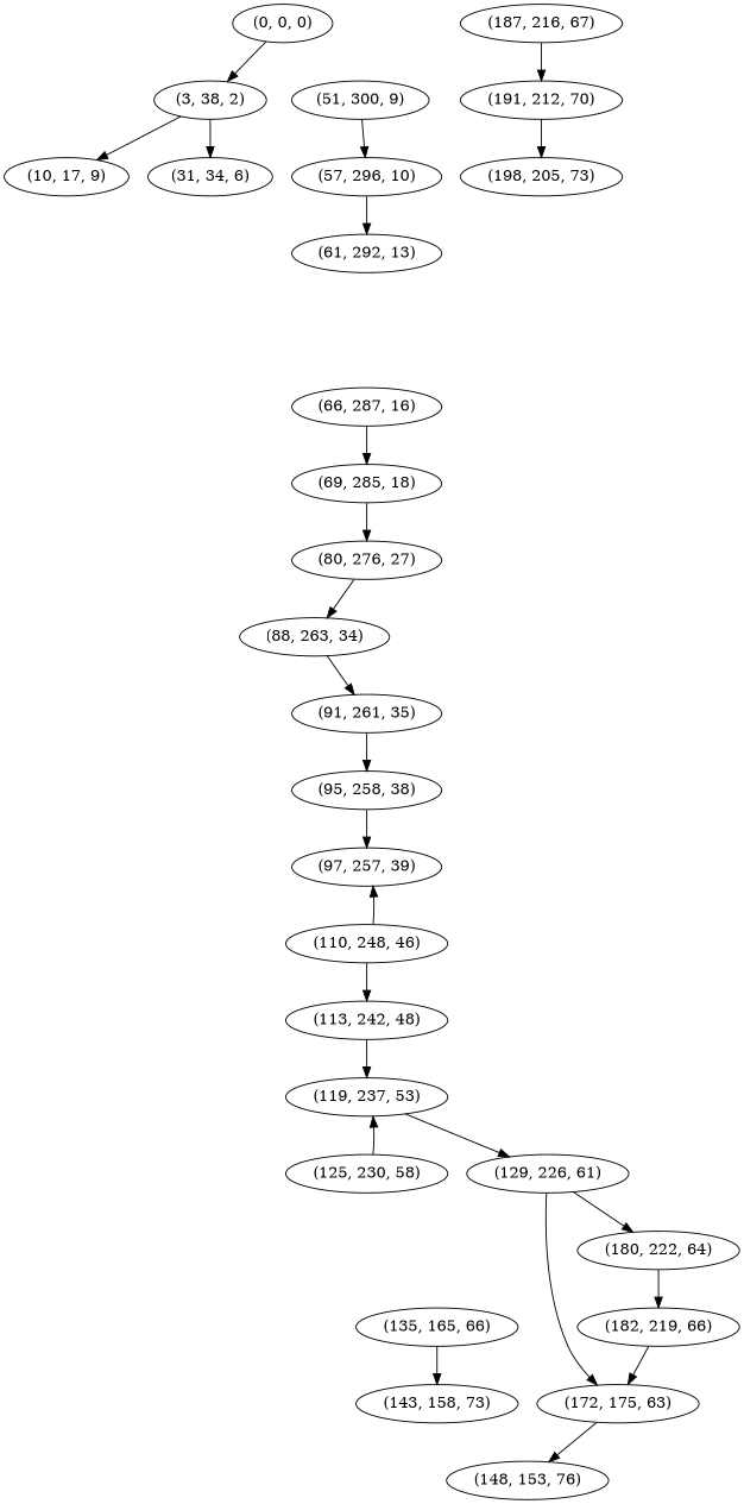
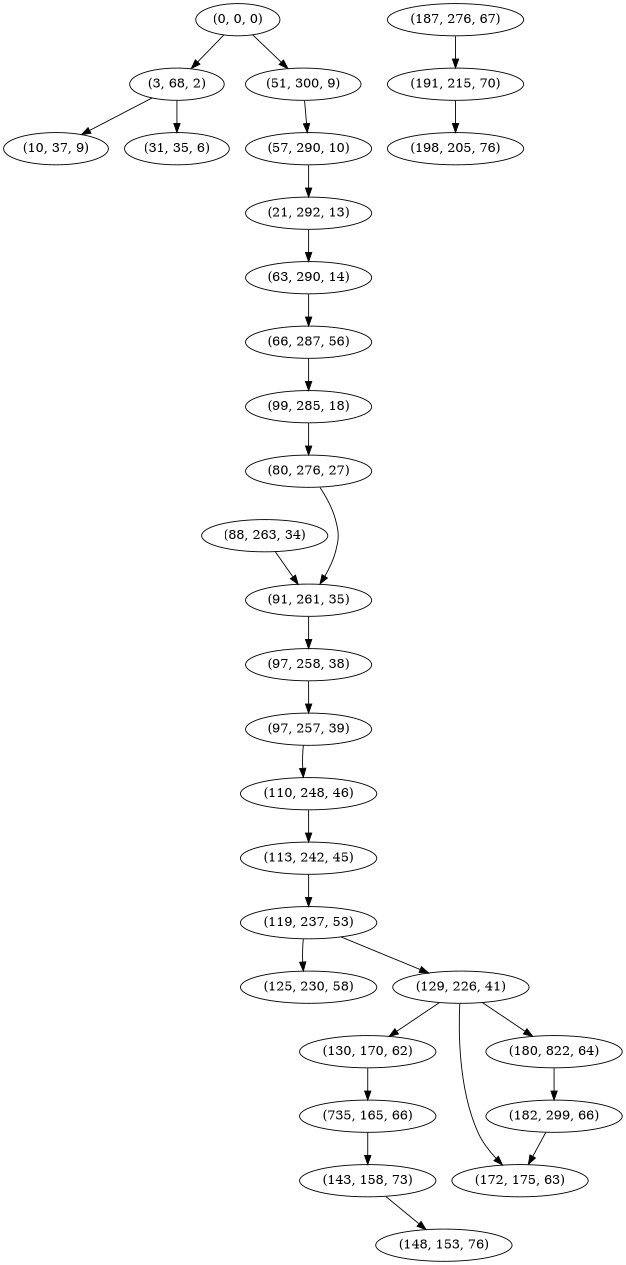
  digraph {
    "(0, 0, 0)"
-   "(3, 38, 2)"
+   "(3, 38, 2)" [label="(3, 68, 2)"]
    n3 [label="(51, 300, 9)"]
-   "(10, 17, 9)"
-   "(31, 34, 6)"
-   "(57, 296, 10)"
-   "(61, 292, 13)"
-   "(66, 287, 16)"
-   "(69, 285, 18)"
+   "(10, 17, 9)" [label="(10, 37, 9)"]
+   "(31, 34, 6)" [label="(31, 35, 6)"]
+   "(57, 296, 10)" [label="(57, 290, 10)"]
+   "(61, 292, 13)" [label="(21, 292, 13)"]
+   "(63, 290, 14)"
+   "(66, 287, 16)" [label="(66, 287, 56)"]
+   "(69, 285, 18)" [label="(99, 285, 18)"]
    "(80, 276, 27)"
    "(88, 263, 34)"
    "(91, 261, 35)"
-   "(95, 258, 38)"
+   "(95, 258, 38)" [label="(97, 258, 38)"]
    "(97, 257, 39)"
    "(110, 248, 46)"
-   "(113, 242, 48)"
+   "(113, 242, 48)" [label="(113, 242, 45)"]
    "(119, 237, 53)"
    "(125, 230, 58)"
-   "(129, 226, 61)"
+   "(129, 226, 61)" [label="(129, 226, 41)"]
+   "(130, 170, 62)"
    "(172, 175, 63)"
-   "(180, 222, 64)"
-   "(135, 165, 66)"
-   "(182, 219, 66)"
+   "(180, 222, 64)" [label="(180, 822, 64)"]
+   "(135, 165, 66)" [label="(735, 165, 66)"]
+   "(182, 219, 66)" [label="(182, 299, 66)"]
    "(143, 158, 73)"
    "(148, 153, 76)"
-   "(187, 216, 67)"
-   "(191, 212, 70)"
-   "(198, 205, 73)"
+   "(187, 216, 67)" [label="(187, 276, 67)"]
+   "(191, 212, 70)" [label="(191, 215, 70)"]
+   "(198, 205, 73)" [label="(198, 205, 76)"]
    "(0, 0, 0)" -> "(3, 38, 2)"
+   "(0, 0, 0)" -> n3
    "(3, 38, 2)" -> "(10, 17, 9)"
    "(3, 38, 2)" -> "(31, 34, 6)"
    n3 -> "(57, 296, 10)"
    "(57, 296, 10)" -> "(61, 292, 13)"
+   "(61, 292, 13)" -> "(63, 290, 14)"
+   "(63, 290, 14)" -> "(66, 287, 16)"
    "(66, 287, 16)" -> "(69, 285, 18)"
    "(69, 285, 18)" -> "(80, 276, 27)"
-   "(80, 276, 27)" -> "(88, 263, 34)"
+   "(80, 276, 27)" -> "(91, 261, 35)"
    "(88, 263, 34)" -> "(91, 261, 35)"
    "(91, 261, 35)" -> "(95, 258, 38)"
    "(95, 258, 38)" -> "(97, 257, 39)"
-   "(110, 248, 46)" -> "(97, 257, 39)"
+   "(97, 257, 39)" -> "(110, 248, 46)"
    "(110, 248, 46)" -> "(113, 242, 48)"
    "(113, 242, 48)" -> "(119, 237, 53)"
-   "(125, 230, 58)" -> "(119, 237, 53)"
+   "(119, 237, 53)" -> "(125, 230, 58)"
    "(119, 237, 53)" -> "(129, 226, 61)"
+   "(129, 226, 61)" -> "(130, 170, 62)"
    "(129, 226, 61)" -> "(172, 175, 63)"
    "(129, 226, 61)" -> "(180, 222, 64)"
+   "(130, 170, 62)" -> "(135, 165, 66)"
    "(180, 222, 64)" -> "(182, 219, 66)"
    "(135, 165, 66)" -> "(143, 158, 73)"
    "(182, 219, 66)" -> "(172, 175, 63)"
-   "(172, 175, 63)" -> "(148, 153, 76)"
+   "(143, 158, 73)" -> "(148, 153, 76)"
    "(187, 216, 67)" -> "(191, 212, 70)"
    "(191, 212, 70)" -> "(198, 205, 73)"
  }
